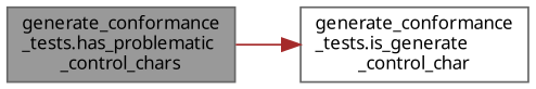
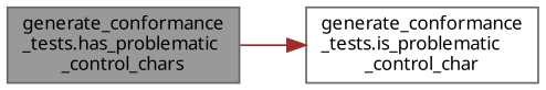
  digraph {
    rankdir=LR
    fontname="Noto Sans"
    node [fontname="Noto Sans" fontsize=10 shape=box style=filled]
    n1 [color=gray40 fillcolor=grey60 fontcolor=black height=0.2 label="generate_conformance\l_tests.has_problematic\l_control_chars" width=0.4]
-   n2 [color=grey40 fillcolor=white height=0.2 label="generate_conformance\l_tests.is_generate\l_control_char" width=0.4]
+   n2 [color=grey40 fillcolor=white height=0.2 label="generate_conformance\l_tests.is_problematic\l_control_char" width=0.4]
    n1 -> n2 [color=brown fontname="Noto Sans" fontsize=10 labelfontname=Helvetica labelfontsize=10 style=solid]
  }
